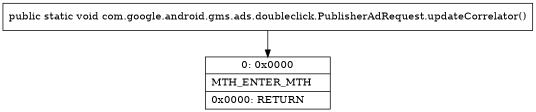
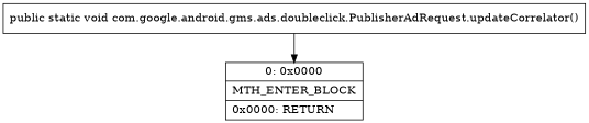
  digraph {
    node [shape=record]
-   n1 [label="{0\:\ 0x0000|MTH_ENTER_MTH\l|0x0000: RETURN   \l}"]
+   n1 [label="{0\:\ 0x0000|MTH_ENTER_BLOCK\l|0x0000: RETURN   \l}"]
    n2 [label="{public static void com.google.android.gms.ads.doubleclick.PublisherAdRequest.updateCorrelator() }"]
    n2 -> n1
  }
